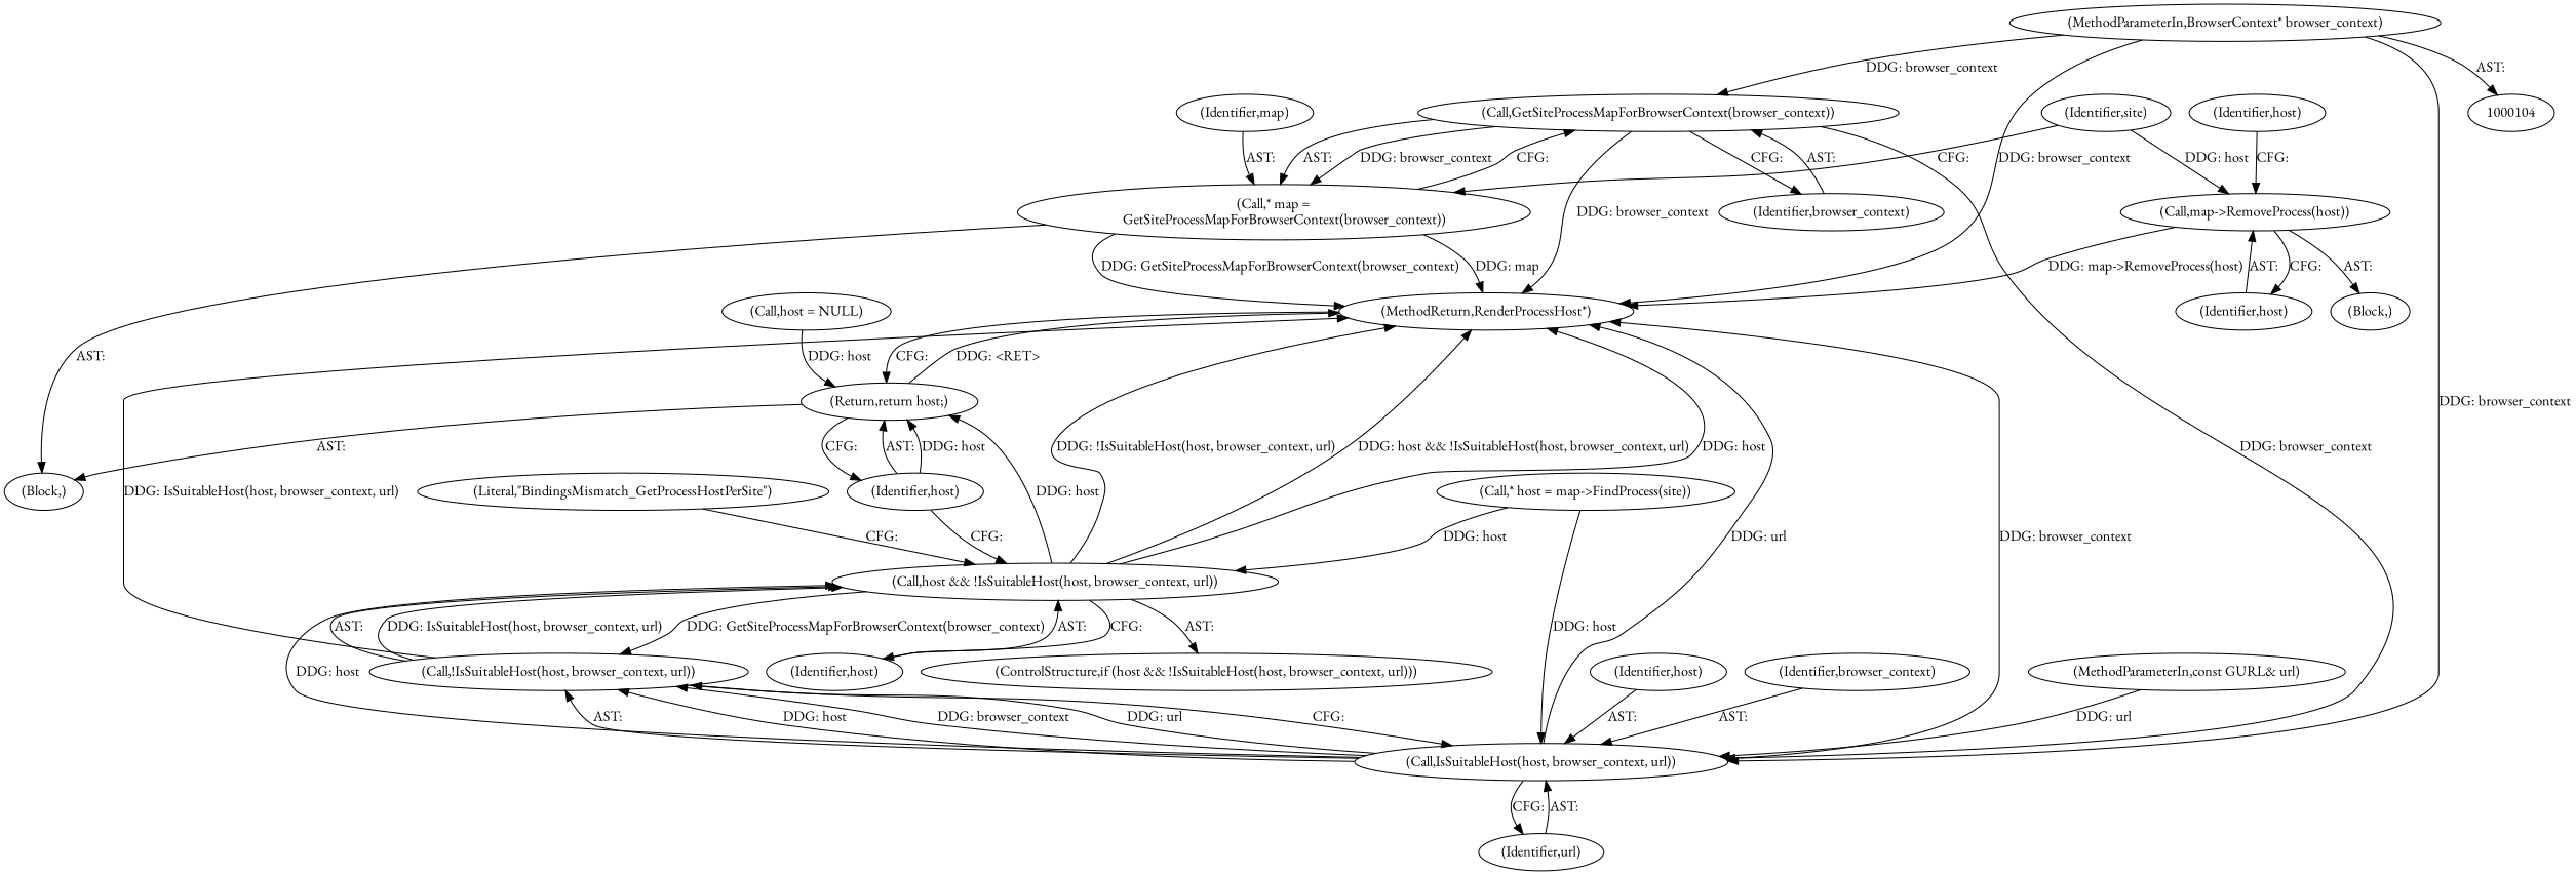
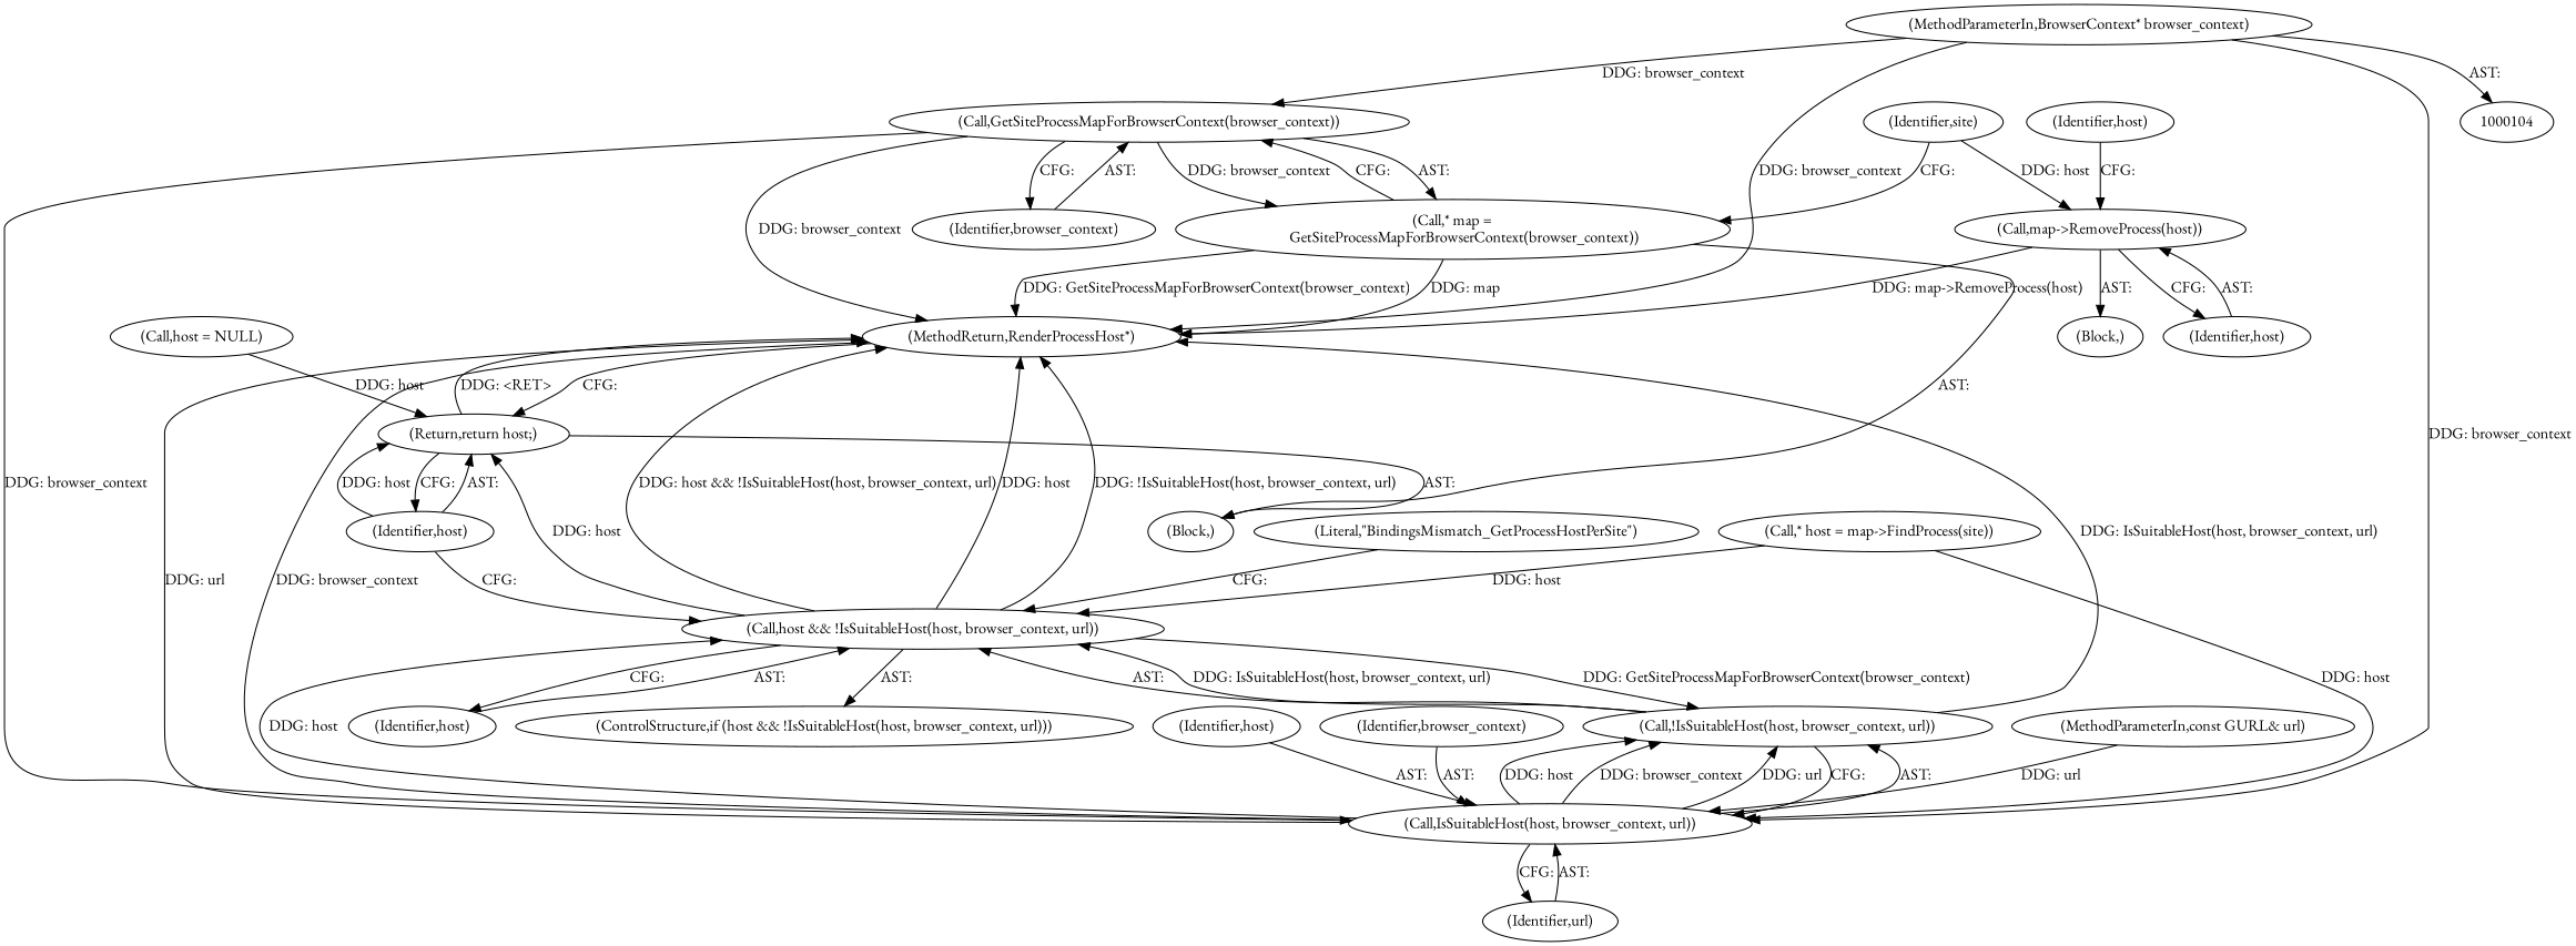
  digraph {
    fontname="EB Garamond"
    node [fontname="EB Garamond"]
    edge [fontname="EB Garamond"]
    n1 [label="(Call,GetSiteProcessMapForBrowserContext(browser_context))"]
    n2 [label="(Call,* map =\n       GetSiteProcessMapForBrowserContext(browser_context))"]
    n3 [label="(Call,IsSuitableHost(host, browser_context, url))"]
    n4 [label="(Identifier,browser_context)"]
    n5 [label="(MethodReturn,RenderProcessHost*)"]
    n6 [label="(Block,)"]
    n7 [label="(Call,host && !IsSuitableHost(host, browser_context, url))"]
    n8 [label="(Call,!IsSuitableHost(host, browser_context, url))"]
    n9 [label="(Identifier,url)"]
    n10 [label="(Return,return host;)"]
    n11 [label="(MethodParameterIn,BrowserContext* browser_context)"]
    1000104
    n13 [label="(Identifier,host)"]
    n14 [label="(ControlStructure,if (host && !IsSuitableHost(host, browser_context, url)))"]
    n15 [label="(Call,map->RemoveProcess(host))"]
    n16 [label="(Identifier,host)"]
    n17 [label="(Block,)"]
    n18 [label="(Identifier,host)"]
    n19 [label="(Identifier,host)"]
    n20 [label="(Call,host = NULL)"]
-   n21 [label="(Identifier,map)"]
    n22 [label="(Identifier,site)"]
    n23 [label="(Literal,\"BindingsMismatch_GetProcessHostPerSite\")"]
    n24 [label="(Identifier,host)"]
    n25 [label="(Identifier,browser_context)"]
    n26 [label="(Call,* host = map->FindProcess(site))"]
    n27 [label="(MethodParameterIn,const GURL& url)"]
    n1 -> n2 [label="AST: "]
    n1 -> n2 [label="DDG: browser_context"]
    n1 -> n3 [label="DDG: browser_context"]
    n1 -> n4 [label="CFG: "]
    n1 -> n5 [label="DDG: browser_context"]
    n2 -> n1 [label="CFG: "]
    n2 -> n5 [label="DDG: map"]
    n2 -> n5 [label="DDG: GetSiteProcessMapForBrowserContext(browser_context)"]
    n2 -> n6 [label="AST: "]
    n3 -> n5 [label="DDG: url"]
    n3 -> n5 [label="DDG: browser_context"]
    n3 -> n7 [label="DDG: host"]
    n3 -> n8 [label="AST: "]
    n3 -> n8 [label="DDG: host"]
    n3 -> n8 [label="DDG: browser_context"]
    n3 -> n8 [label="DDG: url"]
    n3 -> n9 [label="CFG: "]
    n4 -> n1 [label="AST: "]
    n5 -> n10 [label="CFG: "]
    n7 -> n5 [label="DDG: !IsSuitableHost(host, browser_context, url)"]
    n7 -> n5 [label="DDG: host && !IsSuitableHost(host, browser_context, url)"]
    n7 -> n5 [label="DDG: host"]
    n7 -> n8 [label="DDG: GetSiteProcessMapForBrowserContext(browser_context)"]
    n7 -> n10 [label="DDG: host"]
    n7 -> n13 [label="CFG: "]
    n7 -> n14 [label="AST: "]
    n8 -> n3 [label="CFG: "]
    n8 -> n5 [label="DDG: IsSuitableHost(host, browser_context, url)"]
    n8 -> n7 [label="AST: "]
    n8 -> n7 [label="DDG: IsSuitableHost(host, browser_context, url)"]
    n9 -> n3 [label="AST: "]
    n10 -> n5 [label="DDG: <RET>"]
    n10 -> n6 [label="AST: "]
    n10 -> n18 [label="CFG: "]
    n11 -> n1 [label="DDG: browser_context"]
    n11 -> n3 [label="DDG: browser_context"]
    n11 -> n5 [label="DDG: browser_context"]
    n11 -> 1000104 [label="AST: "]
    n13 -> n7 [label="AST: "]
    n15 -> n5 [label="DDG: map->RemoveProcess(host)"]
    n15 -> n16 [label="CFG: "]
    n15 -> n17 [label="AST: "]
    n16 -> n15 [label="AST: "]
    n18 -> n7 [label="CFG: "]
    n18 -> n10 [label="AST: "]
    n18 -> n10 [label="DDG: host"]
    n19 -> n3 [label="AST: "]
    n20 -> n10 [label="DDG: host"]
-   n21 -> n2 [label="AST: "]
    n22 -> n2 [label="CFG: "]
    n22 -> n15 [label="DDG: host"]
    n23 -> n7 [label="CFG: "]
    n24 -> n15 [label="CFG: "]
    n25 -> n3 [label="AST: "]
    n26 -> n3 [label="DDG: host"]
    n26 -> n7 [label="DDG: host"]
    n27 -> n3 [label="DDG: url"]
  }
